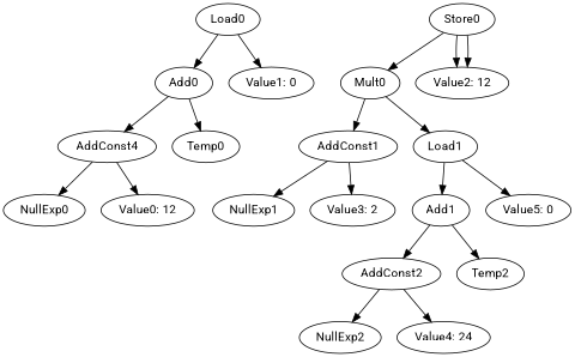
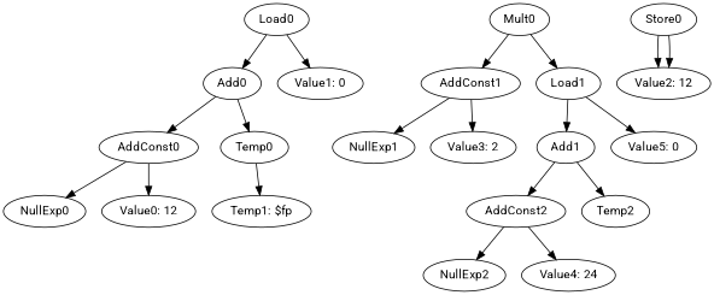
  digraph {
    fontname=Roboto
    ordering=out
    node [fontname=Roboto]
    edge [fontname=Roboto]
    Load0
    Add0
    "Value1: 0"
-   AddConst0 [label=AddConst4]
+   AddConst0
    Temp0
    NullExp0
    "Value0: 12"
+   "Temp1: $fp"
    Mult0
    AddConst1
    Load1
    NullExp1
    "Value3: 2"
    Add1
    "Value5: 0"
    AddConst2
    Temp2
    NullExp2
    "Value4: 24"
    Store0
    "Value2: 12"
    Load0 -> Add0
    Load0 -> "Value1: 0"
    Add0 -> AddConst0
    Add0 -> Temp0
    AddConst0 -> NullExp0
    AddConst0 -> "Value0: 12"
+   Temp0 -> "Temp1: $fp"
    Mult0 -> AddConst1
    Mult0 -> Load1
    AddConst1 -> NullExp1
    AddConst1 -> "Value3: 2"
    Load1 -> Add1
    Load1 -> "Value5: 0"
    Add1 -> AddConst2
    Add1 -> Temp2
    AddConst2 -> NullExp2
    AddConst2 -> "Value4: 24"
-   Store0 -> Mult0
    Store0 -> "Value2: 12"
    Store0 -> "Value2: 12"
  }
